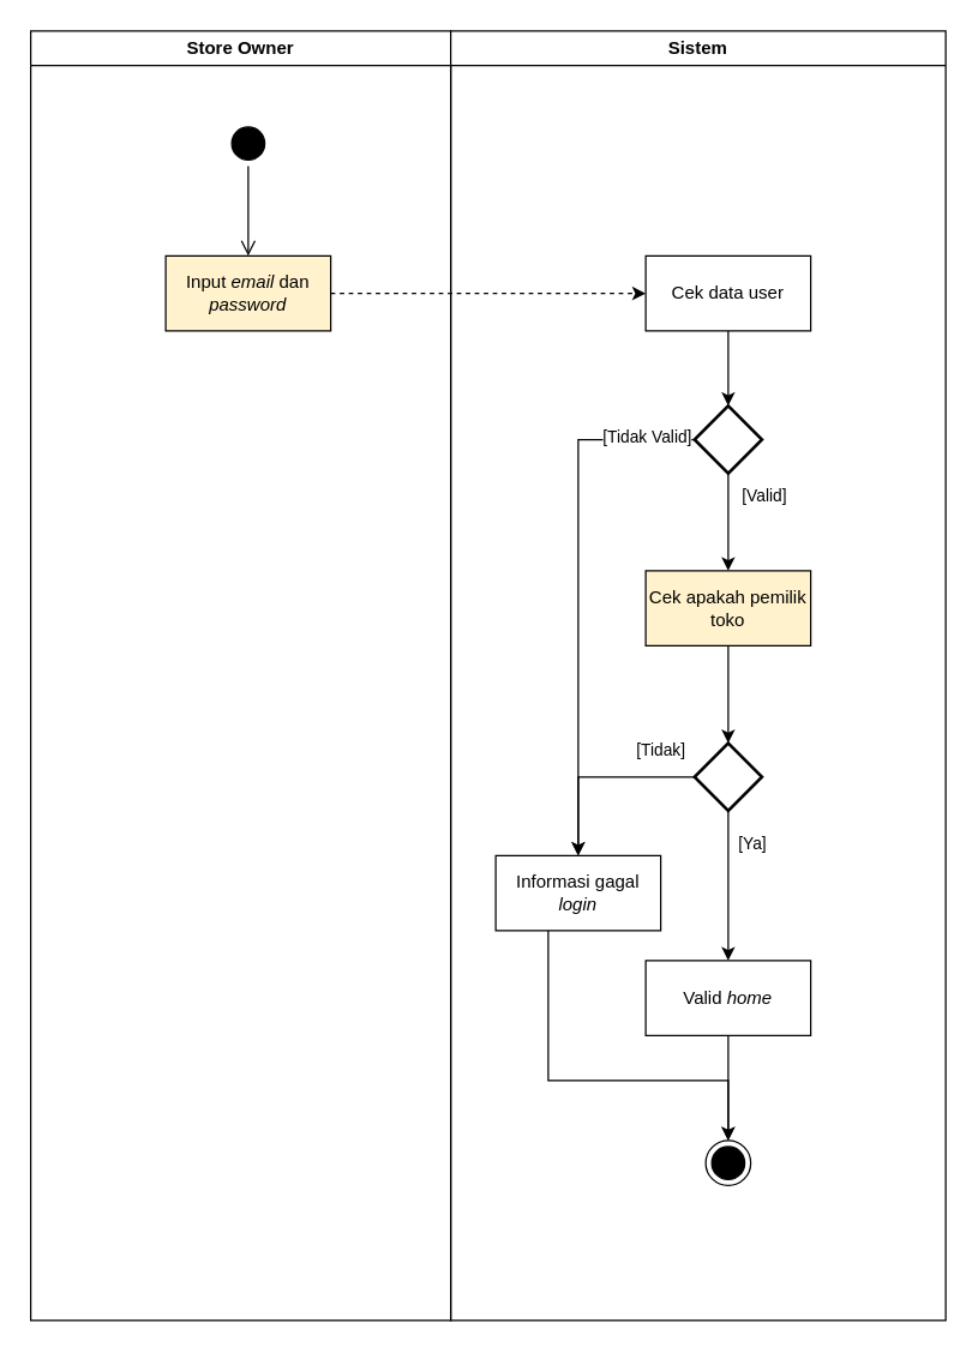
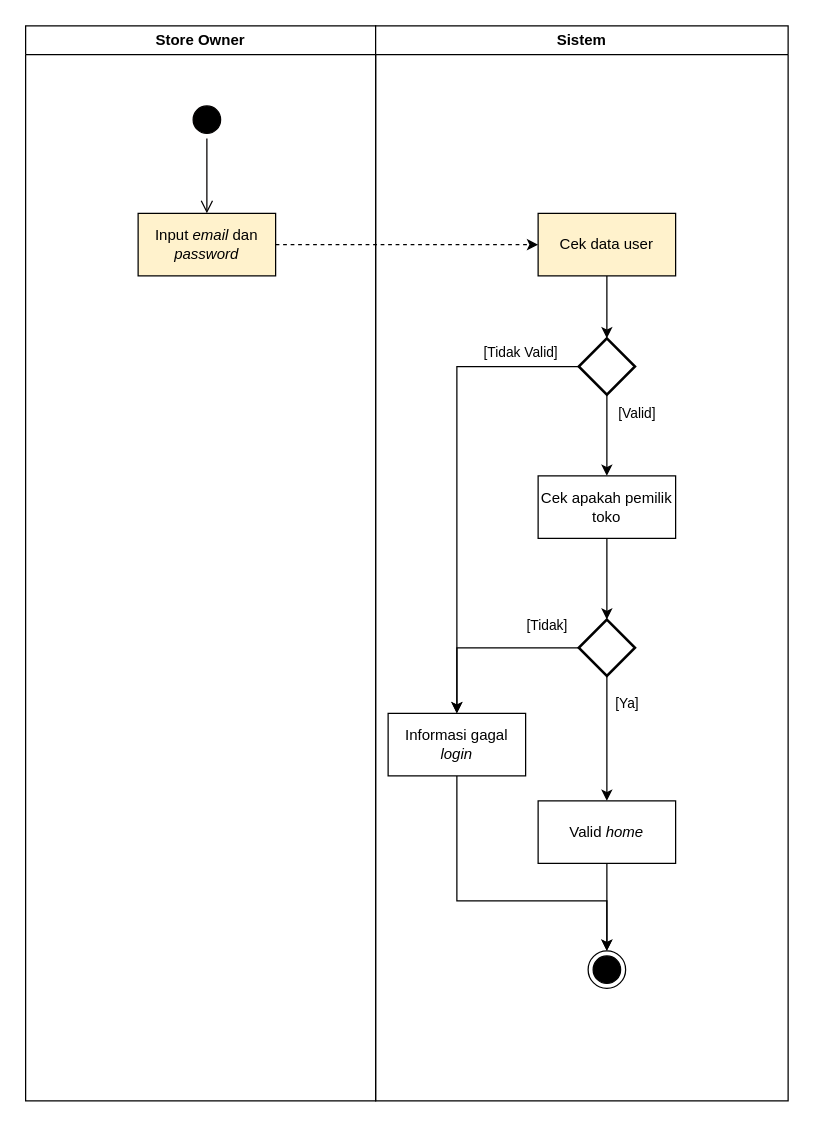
  <mxCell id="0" />
  <mxCell id="1" parent="0" />
  <mxCell id="2" value="" style="group;movable=1;resizable=1;rotatable=1;deletable=1;editable=1;locked=0;connectable=1;" vertex="1" connectable="0" parent="1"><mxGeometry x="20" y="20" width="610" height="860" as="geometry" /></mxCell>
  <mxCell id="3" value="Store Owner" style="swimlane;whiteSpace=wrap;html=1;movable=1;resizable=1;rotatable=1;deletable=1;editable=1;locked=0;connectable=1;" vertex="1" parent="2"><mxGeometry width="280" height="860" as="geometry" /></mxCell>
  <mxCell id="4" value="" style="ellipse;html=1;shape=startState;fillColor=#000000;strokeColor=#030000;movable=1;resizable=1;rotatable=1;deletable=1;editable=1;locked=0;connectable=1;" vertex="1" parent="3"><mxGeometry x="130" y="60" width="30" height="30" as="geometry" /></mxCell>
  <mxCell id="5" value="" style="edgeStyle=orthogonalEdgeStyle;html=1;verticalAlign=bottom;endArrow=open;endSize=8;strokeColor=#030000;rounded=0;movable=1;resizable=1;rotatable=1;deletable=1;editable=1;locked=0;connectable=1;" edge="1" parent="3" source="4"><mxGeometry relative="1" as="geometry"><mxPoint x="145" y="150" as="targetPoint" /></mxGeometry></mxCell>
  <mxCell id="6" value="Input &lt;i&gt;email&lt;/i&gt; dan &lt;i&gt;password&lt;/i&gt;" style="html=1;whiteSpace=wrap;movable=1;resizable=1;rotatable=1;deletable=1;editable=1;locked=0;connectable=1;fillColor=#fff2cc;" vertex="1" parent="3"><mxGeometry x="90" y="150" width="110" height="50" as="geometry" /></mxCell>
  <mxCell id="7" value="Sistem" style="swimlane;whiteSpace=wrap;html=1;movable=1;resizable=1;rotatable=1;deletable=1;editable=1;locked=0;connectable=1;" vertex="1" parent="2"><mxGeometry x="280" width="330" height="860" as="geometry" /></mxCell>
  <mxCell id="8" style="edgeStyle=orthogonalEdgeStyle;rounded=0;orthogonalLoop=1;jettySize=auto;html=1;movable=1;resizable=1;rotatable=1;deletable=1;editable=1;locked=0;connectable=1;" edge="1" parent="7" source="9" target="14"><mxGeometry relative="1" as="geometry" /></mxCell>
- <mxCell id="9" value="Cek data user" style="html=1;whiteSpace=wrap;movable=1;resizable=1;rotatable=1;deletable=1;editable=1;locked=0;connectable=1;" vertex="1" parent="7"><mxGeometry x="130" y="150" width="110" height="50" as="geometry" /></mxCell>
+ <mxCell id="9" value="Cek data user" style="html=1;whiteSpace=wrap;movable=1;resizable=1;rotatable=1;deletable=1;editable=1;locked=0;connectable=1;fillColor=#fff2cc;" vertex="1" parent="7"><mxGeometry x="130" y="150" width="110" height="50" as="geometry" /></mxCell>
  <mxCell id="10" style="edgeStyle=orthogonalEdgeStyle;rounded=0;orthogonalLoop=1;jettySize=auto;html=1;exitX=0;exitY=0.5;exitDx=0;exitDy=0;exitPerimeter=0;movable=1;resizable=1;rotatable=1;deletable=1;editable=1;locked=0;connectable=1;" edge="1" parent="7" source="14" target="16"><mxGeometry relative="1" as="geometry" /></mxCell>
  <mxCell id="11" value="[Tidak Valid]" style="edgeLabel;html=1;align=center;verticalAlign=middle;resizable=1;points=[];movable=1;rotatable=1;deletable=1;editable=1;locked=0;connectable=1;" vertex="1" connectable="0" parent="10"><mxGeometry x="-0.512" relative="1" as="geometry"><mxPoint x="45" y="-12" as="offset" /></mxGeometry></mxCell>
  <mxCell id="12" value="" style="edgeStyle=orthogonalEdgeStyle;rounded=0;orthogonalLoop=1;jettySize=auto;html=1;" edge="1" parent="7" source="14" target="19"><mxGeometry relative="1" as="geometry" /></mxCell>
  <mxCell id="13" value="[Valid]" style="edgeLabel;html=1;align=center;verticalAlign=middle;resizable=0;points=[];" vertex="1" connectable="0" parent="12"><mxGeometry x="-0.582" y="1" relative="1" as="geometry"><mxPoint x="22" as="offset" /></mxGeometry></mxCell>
  <mxCell id="14" value="" style="strokeWidth=2;html=1;shape=mxgraph.flowchart.decision;whiteSpace=wrap;movable=1;resizable=1;rotatable=1;deletable=1;editable=1;locked=0;connectable=1;" vertex="1" parent="7"><mxGeometry x="162.5" y="250" width="45" height="45" as="geometry" /></mxCell>
  <mxCell id="15" style="edgeStyle=orthogonalEdgeStyle;rounded=0;orthogonalLoop=1;jettySize=auto;html=1;entryX=0.5;entryY=0;entryDx=0;entryDy=0;" edge="1" parent="7" source="16" target="17"><mxGeometry relative="1" as="geometry"><Array as="points"><mxPoint x="65" y="700" /><mxPoint x="185" y="700" /></Array></mxGeometry></mxCell>
- <mxCell id="16" value="Informasi gagal &lt;i&gt;login&lt;/i&gt;" style="html=1;whiteSpace=wrap;movable=1;resizable=1;rotatable=1;deletable=1;editable=1;locked=0;connectable=1;" vertex="1" parent="7"><mxGeometry x="30" y="550" width="110" height="50" as="geometry" /></mxCell>
+ <mxCell id="16" value="Informasi gagal &lt;i&gt;login&lt;/i&gt;" style="html=1;whiteSpace=wrap;movable=1;resizable=1;rotatable=1;deletable=1;editable=1;locked=0;connectable=1;" vertex="1" parent="7"><mxGeometry x="10" y="550" width="110" height="50" as="geometry" /></mxCell>
  <mxCell id="17" value="" style="ellipse;html=1;shape=endState;fillColor=#000000;strokeColor=#000000;movable=1;resizable=1;rotatable=1;deletable=1;editable=1;locked=0;connectable=1;" vertex="1" parent="7"><mxGeometry x="170" y="740" width="30" height="30" as="geometry" /></mxCell>
  <mxCell id="18" value="" style="edgeStyle=orthogonalEdgeStyle;rounded=0;orthogonalLoop=1;jettySize=auto;html=1;" edge="1" parent="7" source="19" target="24"><mxGeometry relative="1" as="geometry" /></mxCell>
- <mxCell id="19" value="Cek apakah pemilik toko" style="html=1;whiteSpace=wrap;movable=1;resizable=1;rotatable=1;deletable=1;editable=1;locked=0;connectable=1;fillColor=#fff2cc;" vertex="1" parent="7"><mxGeometry x="130" y="360" width="110" height="50" as="geometry" /></mxCell>
+ <mxCell id="19" value="Cek apakah pemilik toko" style="html=1;whiteSpace=wrap;movable=1;resizable=1;rotatable=1;deletable=1;editable=1;locked=0;connectable=1;" vertex="1" parent="7"><mxGeometry x="130" y="360" width="110" height="50" as="geometry" /></mxCell>
  <mxCell id="20" style="edgeStyle=orthogonalEdgeStyle;rounded=0;orthogonalLoop=1;jettySize=auto;html=1;exitX=0;exitY=0.5;exitDx=0;exitDy=0;exitPerimeter=0;entryX=0.5;entryY=0;entryDx=0;entryDy=0;" edge="1" parent="7" source="24" target="16"><mxGeometry relative="1" as="geometry" /></mxCell>
  <mxCell id="21" value="[Tidak]" style="edgeLabel;html=1;align=center;verticalAlign=middle;resizable=0;points=[];" vertex="1" connectable="0" parent="20"><mxGeometry x="-0.652" y="2" relative="1" as="geometry"><mxPoint y="-20" as="offset" /></mxGeometry></mxCell>
  <mxCell id="22" value="" style="edgeStyle=orthogonalEdgeStyle;rounded=0;orthogonalLoop=1;jettySize=auto;html=1;" edge="1" parent="7" source="24" target="26"><mxGeometry relative="1" as="geometry" /></mxCell>
  <mxCell id="23" value="[Ya]" style="edgeLabel;html=1;align=center;verticalAlign=middle;resizable=0;points=[];" vertex="1" connectable="0" parent="22"><mxGeometry x="-0.509" y="1" relative="1" as="geometry"><mxPoint x="14" y="-4" as="offset" /></mxGeometry></mxCell>
  <mxCell id="24" value="" style="strokeWidth=2;html=1;shape=mxgraph.flowchart.decision;whiteSpace=wrap;movable=1;resizable=1;rotatable=1;deletable=1;editable=1;locked=0;connectable=1;" vertex="1" parent="7"><mxGeometry x="162.5" y="475" width="45" height="45" as="geometry" /></mxCell>
  <mxCell id="25" value="" style="edgeStyle=orthogonalEdgeStyle;rounded=0;orthogonalLoop=1;jettySize=auto;html=1;" edge="1" parent="7" source="26" target="17"><mxGeometry relative="1" as="geometry" /></mxCell>
  <mxCell id="26" value="Valid &lt;i&gt;home&lt;/i&gt;" style="html=1;whiteSpace=wrap;movable=1;resizable=1;rotatable=1;deletable=1;editable=1;locked=0;connectable=1;" vertex="1" parent="7"><mxGeometry x="130" y="620" width="110" height="50" as="geometry" /></mxCell>
  <mxCell id="27" style="edgeStyle=orthogonalEdgeStyle;rounded=0;orthogonalLoop=1;jettySize=auto;html=1;entryX=0;entryY=0.5;entryDx=0;entryDy=0;movable=1;resizable=1;rotatable=1;deletable=1;editable=1;locked=0;connectable=1;dashed=1;" edge="1" parent="2" source="6" target="9"><mxGeometry relative="1" as="geometry" /></mxCell>
